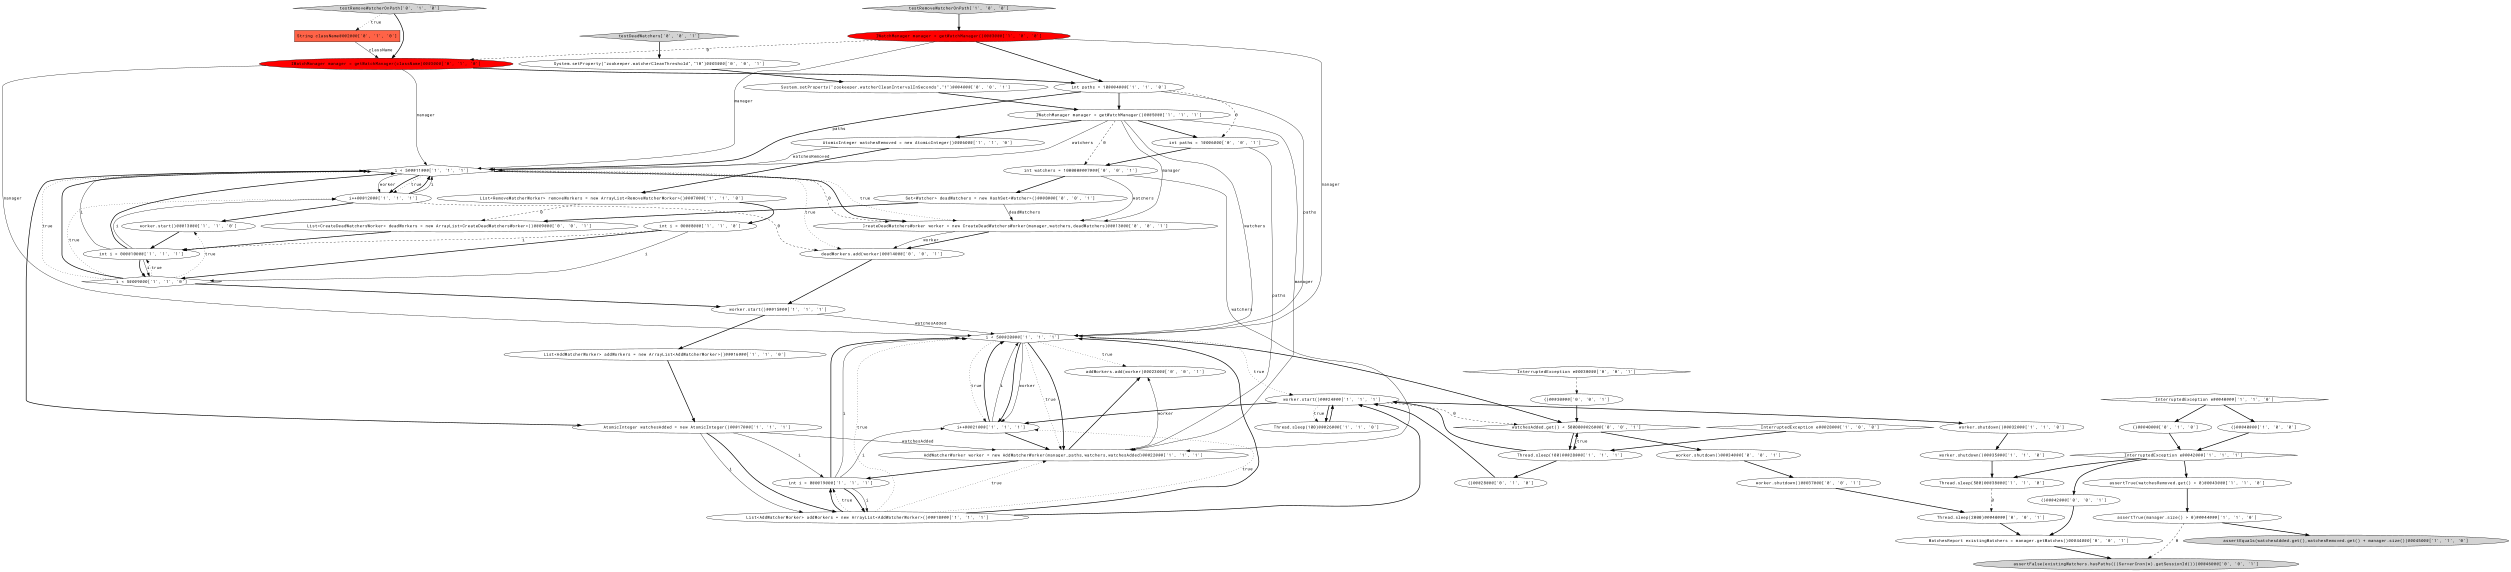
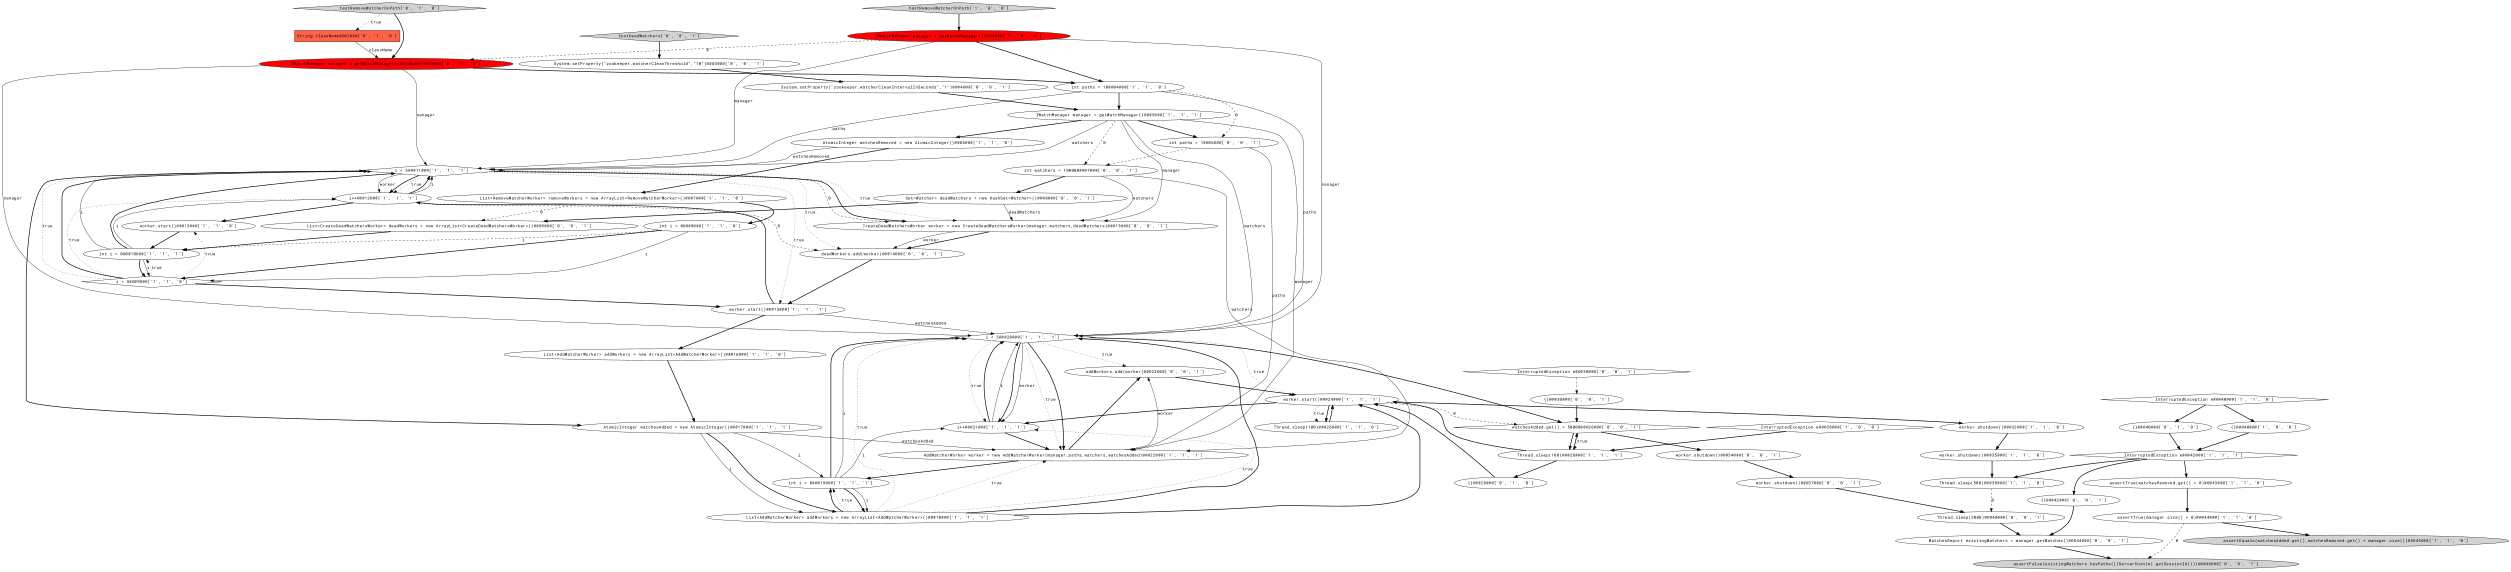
  digraph {
    fontname="Roboto Mono"
    node [fillcolor=white fontname="Roboto Mono" shape=ellipse style=filled]
    edge [fontname="Roboto Mono" style=bold]
    n1 [fillcolor=tomato label="String className@@@2@@@['0', '1', '0']" shape=box]
    n2 [fillcolor=red label="IWatchManager manager = getWatchManager(className)@@@3@@@['0', '1', '0']"]
    n3 [label="i < 5@@@11@@@['1', '1', '1']" shape=diamond]
    n4 [label="i < 5@@@20@@@['1', '1', '1']" shape=diamond]
    n5 [label="int paths = 10@@@4@@@['1', '1', '0']"]
    n6 [label="{}@@@42@@@['0', '0', '1']"]
    n7 [label="WatchesReport existingWatchers = manager.getWatches()@@@44@@@['0', '0', '1']"]
    n8 [fillcolor=lightgray label="assertFalse(existingWatchers.hasPaths(((ServerCnxn)w).getSessionId()))@@@46@@@['0', '0', '1']"]
    n9 [label="int i = 0@@@10@@@['1', '1', '1']"]
    n10 [label="i < 5@@@9@@@['1', '1', '0']" shape=diamond]
    n11 [label="i++@@@12@@@['1', '1', '1']"]
    n12 [label="worker.start()@@@13@@@['1', '1', '0']"]
    n13 [label="worker.start()@@@15@@@['1', '1', '1']"]
    n14 [label="deadWorkers.add(worker)@@@14@@@['0', '0', '1']"]
    n15 [label="CreateDeadWatchersWorker worker = new CreateDeadWatchersWorker(manager,watchers,deadWatchers)@@@13@@@['0', '0', '1']"]
    n16 [label="AtomicInteger watchesAdded = new AtomicInteger()@@@17@@@['1', '1', '1']"]
    n17 [label="assertTrue(watchesRemoved.get() > 0)@@@43@@@['1', '1', '0']"]
    n18 [label="assertTrue(manager.size() > 0)@@@44@@@['1', '1', '0']"]
    n19 [fillcolor=lightgray label="assertEquals(watchesAdded.get(),watchesRemoved.get() + manager.size())@@@45@@@['1', '1', '0']"]
    n20 [label="InterruptedException e@@@40@@@['1', '1', '0']" shape=diamond]
    n21 [label="{}@@@40@@@['0', '1', '0']"]
    n22 [label="{}@@@40@@@['1', '0', '0']"]
    n23 [label="InterruptedException e@@@42@@@['1', '1', '1']" shape=diamond]
    n24 [label="addWorkers.add(worker)@@@23@@@['0', '0', '1']"]
    n25 [label="worker.start()@@@24@@@['1', '1', '1']"]
    n26 [label="i++@@@21@@@['1', '1', '1']"]
    n27 [label="watchesAdded.get() < 50000@@@26@@@['0', '0', '1']" shape=diamond]
    n28 [label="worker.shutdown()@@@32@@@['1', '1', '0']"]
    n29 [label="Thread.sleep(100)@@@26@@@['1', '1', '0']"]
    n30 [label="List<AddWatcherWorker> addWorkers = new ArrayList<AddWatcherWorker>()@@@16@@@['1', '1', '0']"]
    n31 [label="List<AddWatcherWorker> addWorkers = new ArrayList<AddWatcherWorker>()@@@18@@@['1', '1', '1']"]
    n32 [label="AddWatcherWorker worker = new AddWatcherWorker(manager,paths,watchers,watchesAdded)@@@22@@@['1', '1', '1']"]
    n33 [label="int i = 0@@@19@@@['1', '1', '1']"]
    n34 [label="{}@@@28@@@['0', '1', '0']"]
    n35 [label="Thread.sleep(100)@@@28@@@['1', '1', '1']"]
    n36 [label="worker.shutdown()@@@34@@@['0', '0', '1']"]
    n37 [label="List<CreateDeadWatchersWorker> deadWorkers = new ArrayList<CreateDeadWatchersWorker>()@@@9@@@['0', '0', '1']"]
    n38 [label="worker.shutdown()@@@35@@@['1', '1', '0']"]
    n39 [label="Thread.sleep(500)@@@38@@@['1', '1', '0']"]
    n40 [label="Thread.sleep(2000)@@@40@@@['0', '0', '1']"]
    n41 [label="int paths = 1@@@6@@@['0', '0', '1']"]
    n42 [label="int watchers = 100000@@@7@@@['0', '0', '1']"]
    n43 [label="Set<Watcher> deadWatchers = new HashSet<Watcher>()@@@8@@@['0', '0', '1']"]
    n44 [label="System.setProperty(\"zookeeper.watcherCleanIntervalInSeconds\",\"1\")@@@4@@@['0', '0', '1']"]
    n45 [label="IWatchManager manager = getWatchManager()@@@5@@@['1', '1', '1']"]
    n46 [label="AtomicInteger watchesRemoved = new AtomicInteger()@@@6@@@['1', '1', '0']"]
    n47 [label="List<RemoveWatcherWorker> removeWorkers = new ArrayList<RemoveWatcherWorker>()@@@7@@@['1', '1', '0']"]
    n48 [label="int i = 0@@@8@@@['1', '1', '0']"]
    n49 [label="worker.shutdown()@@@37@@@['0', '0', '1']"]
    n50 [label="InterruptedException e@@@28@@@['1', '0', '0']" shape=diamond]
    n51 [fillcolor=lightgray label="testRemoveWatcherOnPath['0', '1', '0']" shape=diamond]
    n52 [fillcolor=lightgray label="testRemoveWatcherOnPath['1', '0', '0']" shape=diamond]
    n53 [fillcolor=red label="IWatchManager manager = getWatchManager()@@@3@@@['1', '0', '0']"]
    n54 [label="{}@@@30@@@['0', '0', '1']"]
    n55 [label="InterruptedException e@@@30@@@['0', '0', '1']" shape=diamond]
    n56 [label="System.setProperty(\"zookeeper.watcherCleanThreshold\",\"10\")@@@3@@@['0', '0', '1']"]
    n57 [fillcolor=lightgray label="testDeadWatchers['0', '0', '1']" shape=diamond]
    n1 -> n2 [label=className style=solid]
    n2 -> n3 [label=manager style=solid]
    n2 -> n4 [label=manager style=solid]
    n2 -> n5
    n3 -> n11 [label=worker style=solid]
    n3 -> n11
    n3 -> n11 [label=true style=dotted]
+   n3 -> n13 [label=true style=dotted]
    n3 -> n14 [label=true style=dotted]
    n3 -> n15 [label=0 style=dashed]
    n3 -> n15
    n3 -> n15 [label=true style=dotted]
    n3 -> n16
    n4 -> n24 [label=true style=dotted]
    n4 -> n25 [label=true style=dotted]
    n4 -> n26
    n4 -> n26 [label=worker style=solid]
    n4 -> n26 [label=true style=dotted]
    n4 -> n27
    n4 -> n32 [label=true style=dotted]
    n4 -> n32
-   n5 -> n3 [label=paths]
+   n5 -> n3 [label=paths style=solid]
    n5 -> n4 [label=paths style=solid]
    n5 -> n41 [label=0 style=dashed]
    n5 -> n45
    n6 -> n7
    n7 -> n8
    n9 -> n3 [label=i style=solid]
    n9 -> n3
    n9 -> n10
    n9 -> n10 [label=i style=solid]
    n9 -> n11 [label=i style=solid]
    n10 -> n3 [label=true style=dotted]
    n10 -> n3
    n10 -> n9 [label=true style=dotted]
    n10 -> n11 [label=true style=dotted]
    n10 -> n12 [label=true style=dotted]
    n10 -> n13
    n11 -> n3
    n11 -> n3 [label=i style=solid]
    n11 -> n12
    n11 -> n14 [label=0 style=dashed]
    n12 -> n9
    n13 -> n4 [label=watchesAdded style=solid]
+   n13 -> n11
    n13 -> n30
    n14 -> n13
    n15 -> n14
    n15 -> n14 [label=worker style=solid]
    n16 -> n31
    n16 -> n31 [label=i style=solid]
    n16 -> n32 [label=watchesAdded style=solid]
    n16 -> n33 [label=i style=solid]
    n17 -> n18
    n18 -> n8 [label=0 style=dashed]
    n18 -> n19
    n20 -> n21
    n20 -> n22
    n21 -> n23
    n22 -> n23
    n23 -> n6
    n23 -> n17
    n23 -> n39
+   n24 -> n25
    n25 -> n26
    n25 -> n27 [label=0 style=dashed]
    n25 -> n28
    n25 -> n29 [label=true style=dotted]
    n25 -> n29
    n26 -> n4
    n26 -> n4 [label=i style=solid]
    n26 -> n32
    n27 -> n35 [label=true style=dotted]
    n27 -> n35
    n27 -> n36
    n28 -> n38
    n29 -> n25
    n30 -> n16
    n31 -> n4 [label=true style=dotted]
    n31 -> n4
    n31 -> n25
    n31 -> n26 [label=true style=dotted]
    n31 -> n32 [label=true style=dotted]
    n31 -> n33
    n31 -> n33 [label=true style=dotted]
    n32 -> n24 [label=worker style=solid]
    n32 -> n24
    n32 -> n33
    n33 -> n4
    n33 -> n4 [label=i style=solid]
    n33 -> n26 [label=i style=solid]
    n33 -> n31 [label=i style=solid]
    n33 -> n31
    n34 -> n25
    n35 -> n25
    n35 -> n27
    n35 -> n34
    n36 -> n49
    n37 -> n9
    n38 -> n39
    n39 -> n40 [label=0 style=dashed]
    n40 -> n7
    n41 -> n32 [label=paths style=solid]
-   n41 -> n42
+   n41 -> n42 [style=dashed]
    n42 -> n15 [label=watchers style=solid]
    n42 -> n32 [label=watchers style=solid]
    n42 -> n43
    n43 -> n15 [label=deadWatchers style=solid]
    n43 -> n37
    n44 -> n45
    n45 -> n3 [label=watchers style=solid]
    n45 -> n4 [label=watchers style=solid]
    n45 -> n15 [label=manager style=solid]
    n45 -> n32 [label=manager style=solid]
    n45 -> n41
    n45 -> n42 [label=0 style=dashed]
    n45 -> n46
    n46 -> n3 [label=watchesRemoved style=solid]
    n46 -> n47
    n47 -> n37 [label=0 style=dashed]
    n47 -> n48
    n48 -> n9 [label=i style=dashed]
    n48 -> n10 [label=i style=solid]
    n48 -> n10
    n49 -> n40
    n50 -> n35
    n51 -> n1 [label=true style=dotted]
    n51 -> n2
    n52 -> n53
    n53 -> n2 [label=0 style=dashed]
    n53 -> n3 [label=manager style=solid]
    n53 -> n4 [label=manager style=solid]
    n53 -> n5
    n54 -> n27
    n55 -> n54 [style=dashed]
    n56 -> n44
    n57 -> n56
  }
